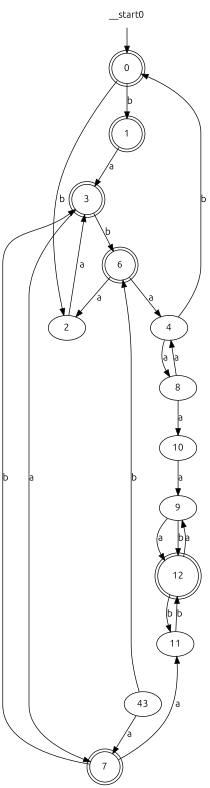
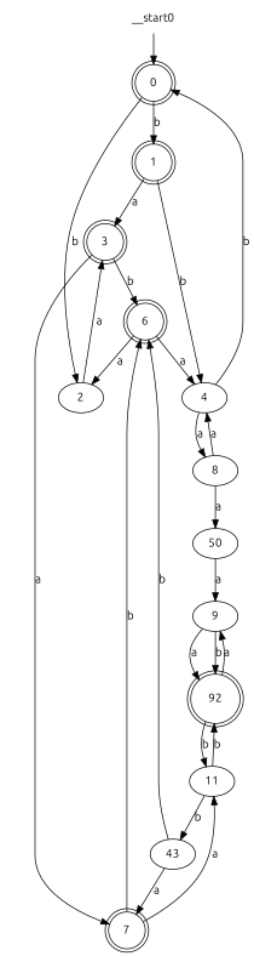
  digraph {
    fontname=Ubuntu
    node [fontname=Ubuntu]
    edge [fontname=Ubuntu]
    __start0 [shape=none]
    0 [shape=doublecircle]
    1 [shape=doublecircle]
    2
    3 [shape=doublecircle]
    4
    6 [shape=doublecircle]
    7 [shape=doublecircle]
    8
    11
-   10
-   12 [shape=doublecircle]
+   10 [label=50]
+   12 [shape=doublecircle label=92]
    9
    n14 [label=43]
    __start0 -> 0
    0 -> 1 [label=b]
    0 -> 2 [label=b]
    1 -> 3 [label=a]
+   1 -> 4 [label=b]
    2 -> 3 [label=a]
    3 -> 6 [label=b]
    3 -> 7 [label=a]
    4 -> 0 [label=b]
    4 -> 8 [label=a]
    6 -> 2 [label=a]
    6 -> 4 [label=a]
-   7 -> 3 [label=b]
+   7 -> 6 [label=b]
    7 -> 11 [label=a]
    8 -> 4 [label=a]
    8 -> 10 [label=a]
    11 -> 12 [label=b]
+   11 -> n14 [label=b]
    10 -> 9 [label=a]
    12 -> 11 [label=b]
    12 -> 9 [label=a]
    9 -> 12 [label=a]
    9 -> 12 [label=b]
    n14 -> 6 [label=b]
    n14 -> 7 [label=a]
  }
